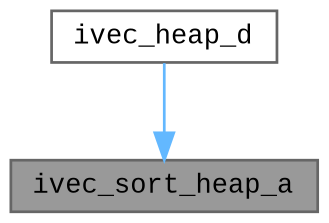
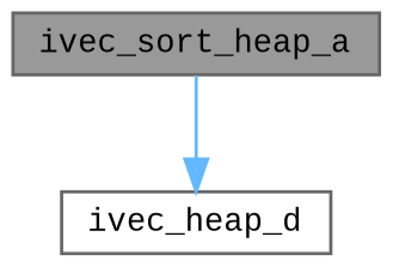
  digraph {
    rankdir=TB
    fontname="Liberation Mono"
    node [fontname="Liberation Mono" fontsize=10 shape=box style=filled]
    n1 [color=gray40 fillcolor=grey60 fontcolor=black height=0.2 label=ivec_sort_heap_a width=0.4]
    n2 [color=grey40 fillcolor=white height=0.2 label=ivec_heap_d width=0.4]
-   n2 -> n1 [color=steelblue1 fontname="Liberation Mono" fontsize=10 labelfontname=Helvetica labelfontsize=10 style=solid]
+   n1 -> n2 [color=steelblue1 fontname="Liberation Mono" fontsize=10 labelfontname=Helvetica labelfontsize=10 style=solid]
  }
